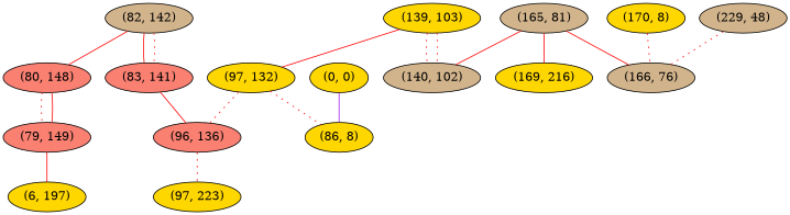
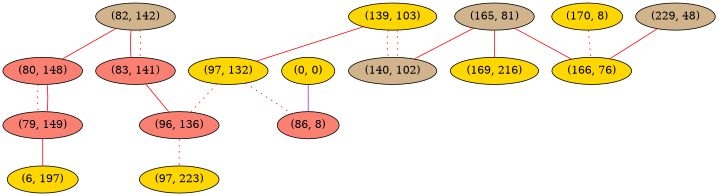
  graph {
    node [fillcolor=gold style=filled]
    edge [color=red style=solid weight=1]
    "(140, 102)" [fillcolor=tan]
    "(139, 103)"
    "(97, 132)"
-   "(86, 8)"
+   "(86, 8)" [fillcolor=salmon]
    "(96, 136)" [fillcolor=salmon]
    "(82, 142)" [fillcolor=tan]
    "(80, 148)" [fillcolor=salmon]
    "(83, 141)" [fillcolor=salmon]
    "(79, 149)" [fillcolor=salmon]
    "(6, 197)"
    "(229, 48)" [fillcolor=tan]
-   "(166, 76)" [fillcolor=tan]
+   "(166, 76)"
    "(170, 8)"
    "(165, 81)" [fillcolor=tan]
    "(169, 216)"
    "(97, 223)"
    "(0, 0)"
    "(139, 103)" -- "(140, 102)" [style=dotted]
    "(139, 103)" -- "(140, 102)" [style=dotted]
    "(139, 103)" -- "(97, 132)"
    "(97, 132)" -- "(86, 8)" [style=dotted]
    "(97, 132)" -- "(96, 136)" [style=dotted]
    "(96, 136)" -- "(97, 223)" [style=dotted]
    "(82, 142)" -- "(80, 148)"
    "(82, 142)" -- "(83, 141)"
    "(82, 142)" -- "(83, 141)" [style=dotted]
    "(80, 148)" -- "(79, 149)" [style=dotted]
    "(80, 148)" -- "(79, 149)"
    "(83, 141)" -- "(96, 136)"
    "(79, 149)" -- "(6, 197)"
-   "(229, 48)" -- "(166, 76)" [style=dotted]
+   "(229, 48)" -- "(166, 76)"
    "(170, 8)" -- "(166, 76)" [style=dotted]
    "(165, 81)" -- "(140, 102)"
    "(165, 81)" -- "(166, 76)"
    "(165, 81)" -- "(169, 216)"
    "(0, 0)" -- "(86, 8)" [color=purple weight=4]
  }
